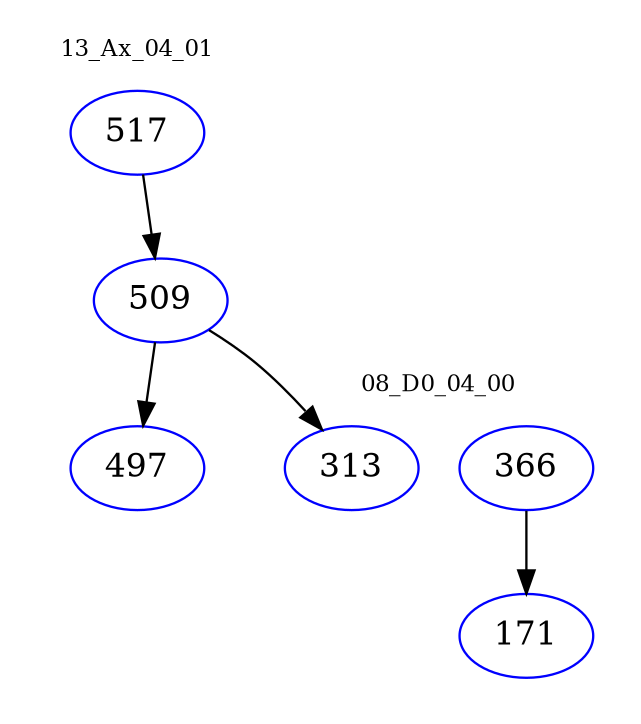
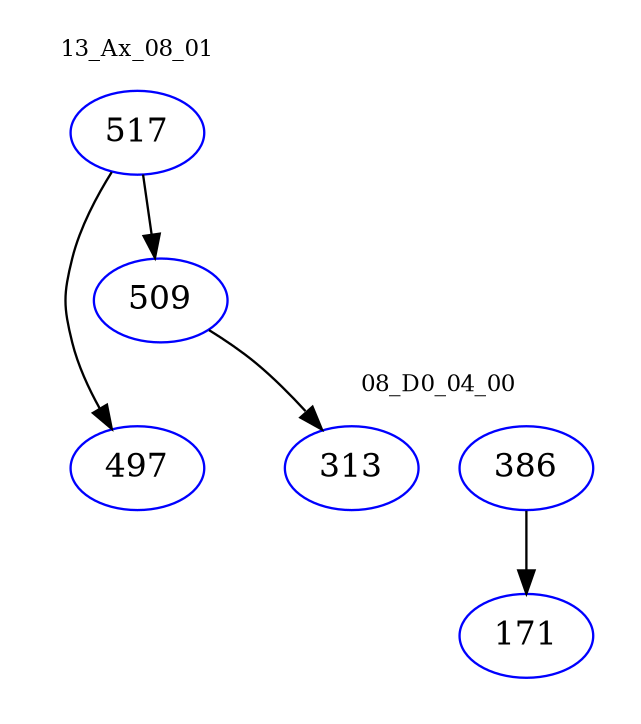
  digraph {
    node [color=blue]
    edge [color=black]
    n1 [label=517]
    n2 [label=497]
    n3 [label=509]
-   n4 [label=366]
+   n4 [label=386]
    n5 [label=313]
    n6 [label=171]
    subgraph cluster_1 {
      color=white
      fontsize=10
-     label="13_Ax_04_01"
+     label="13_Ax_08_01"
      n1
      n2
      n3
    }
    subgraph cluster_2 {
      color=white
      fontsize=10
      label="08_D0_04_00"
      n4
      n5
      n6
    }
-   n3 -> n2
+   n1 -> n2
    n1 -> n3
    n3 -> n5
    n4 -> n6
  }
